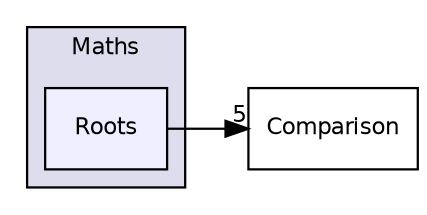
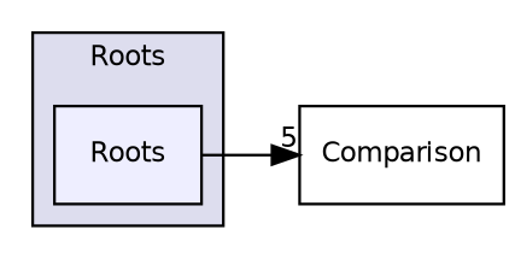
  digraph {
    compound=true
    rankdir=LR
    node [fontname=Helvetica fontsize=10 shape=box]
    n1 [fillcolor="#eeeeff" label=Roots pencolor=black style=filled]
    n2 [label=Comparison]
    subgraph cluster_1 {
      bgcolor="#ddddee"
      fontname=Helvetica
      fontsize=10
-     label=Maths
+     label=Roots
      pencolor=black
      n1
    }
    n1 -> n2 [headlabel=5 labeldistance=1.5 labelfontname=Helvetica labelfontsize=10]
  }
